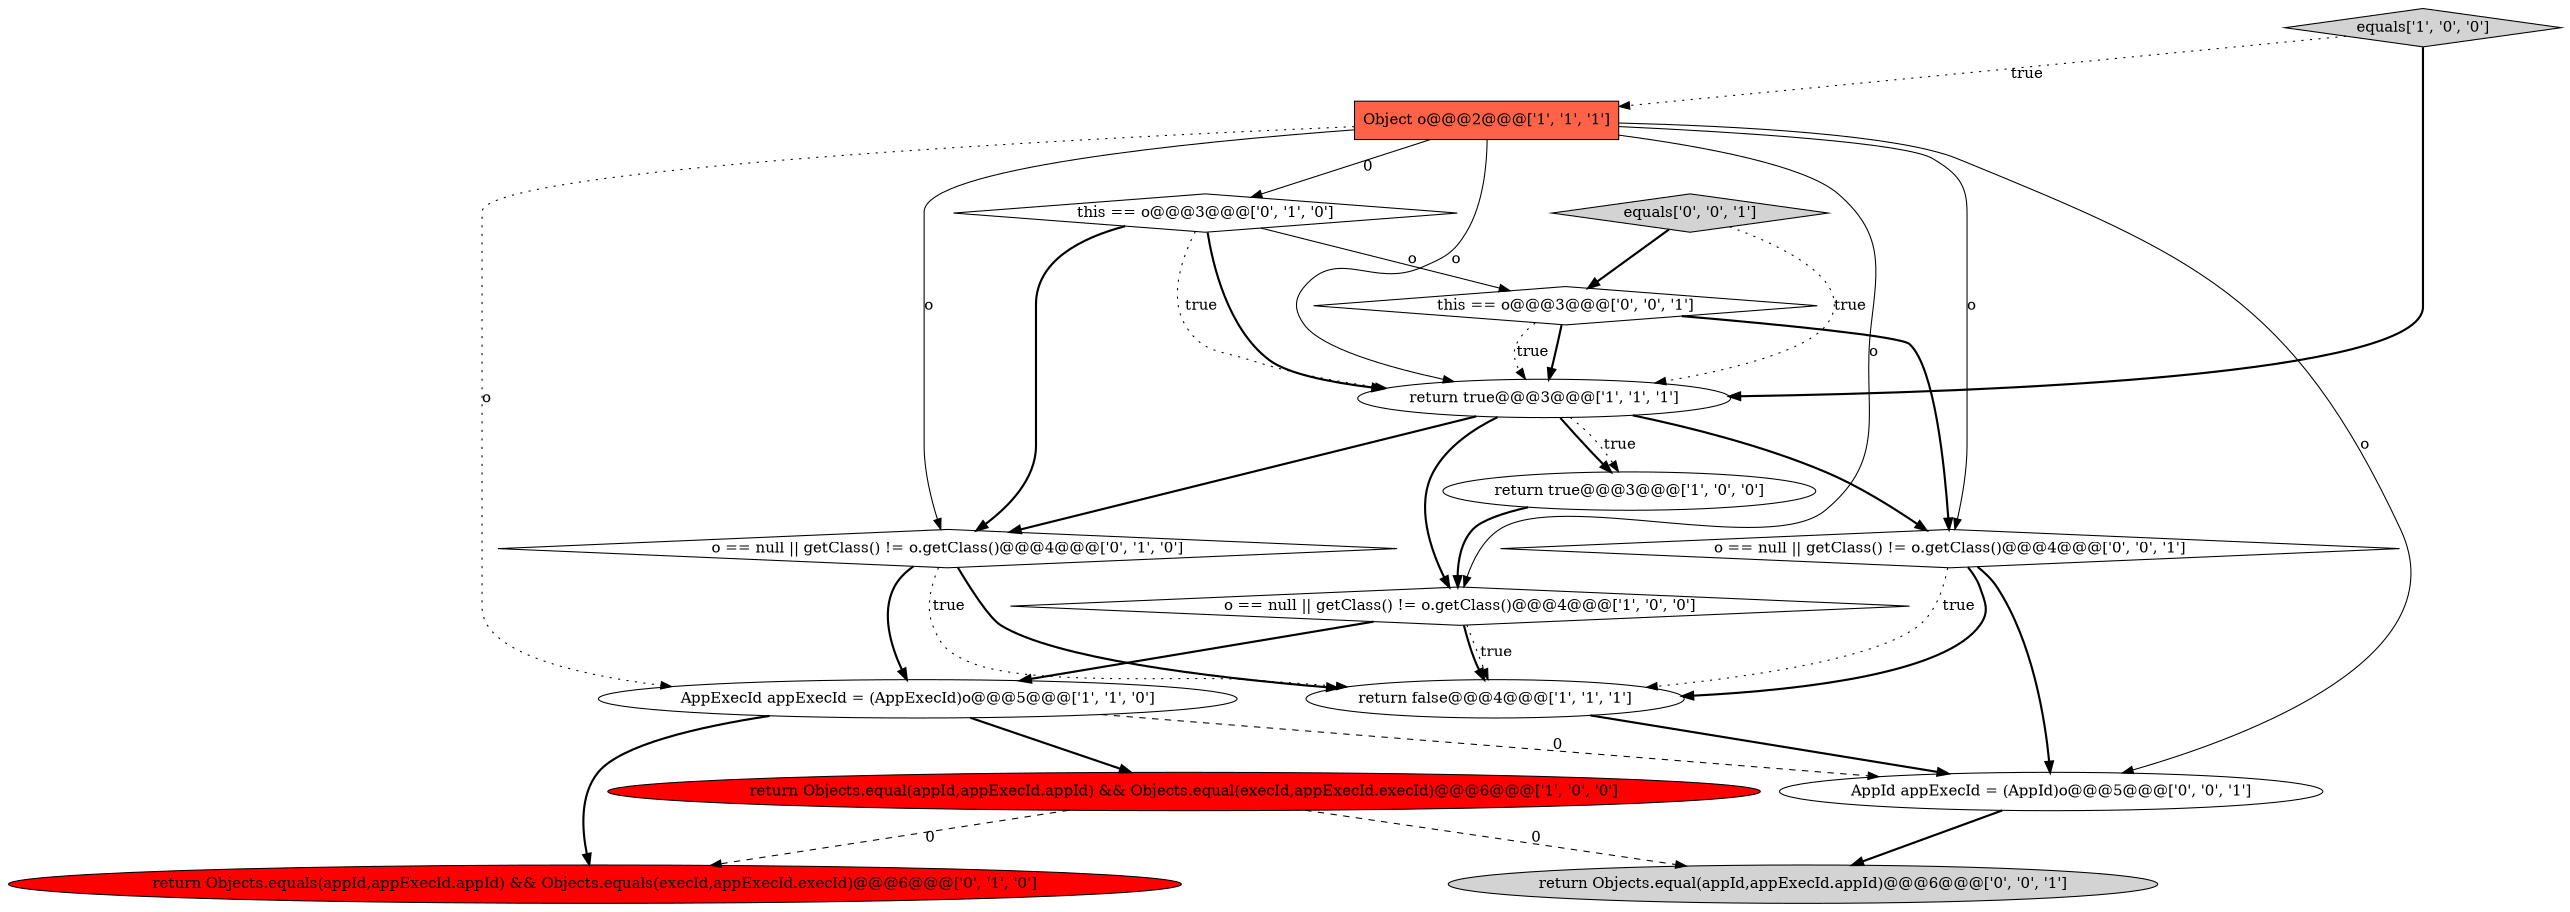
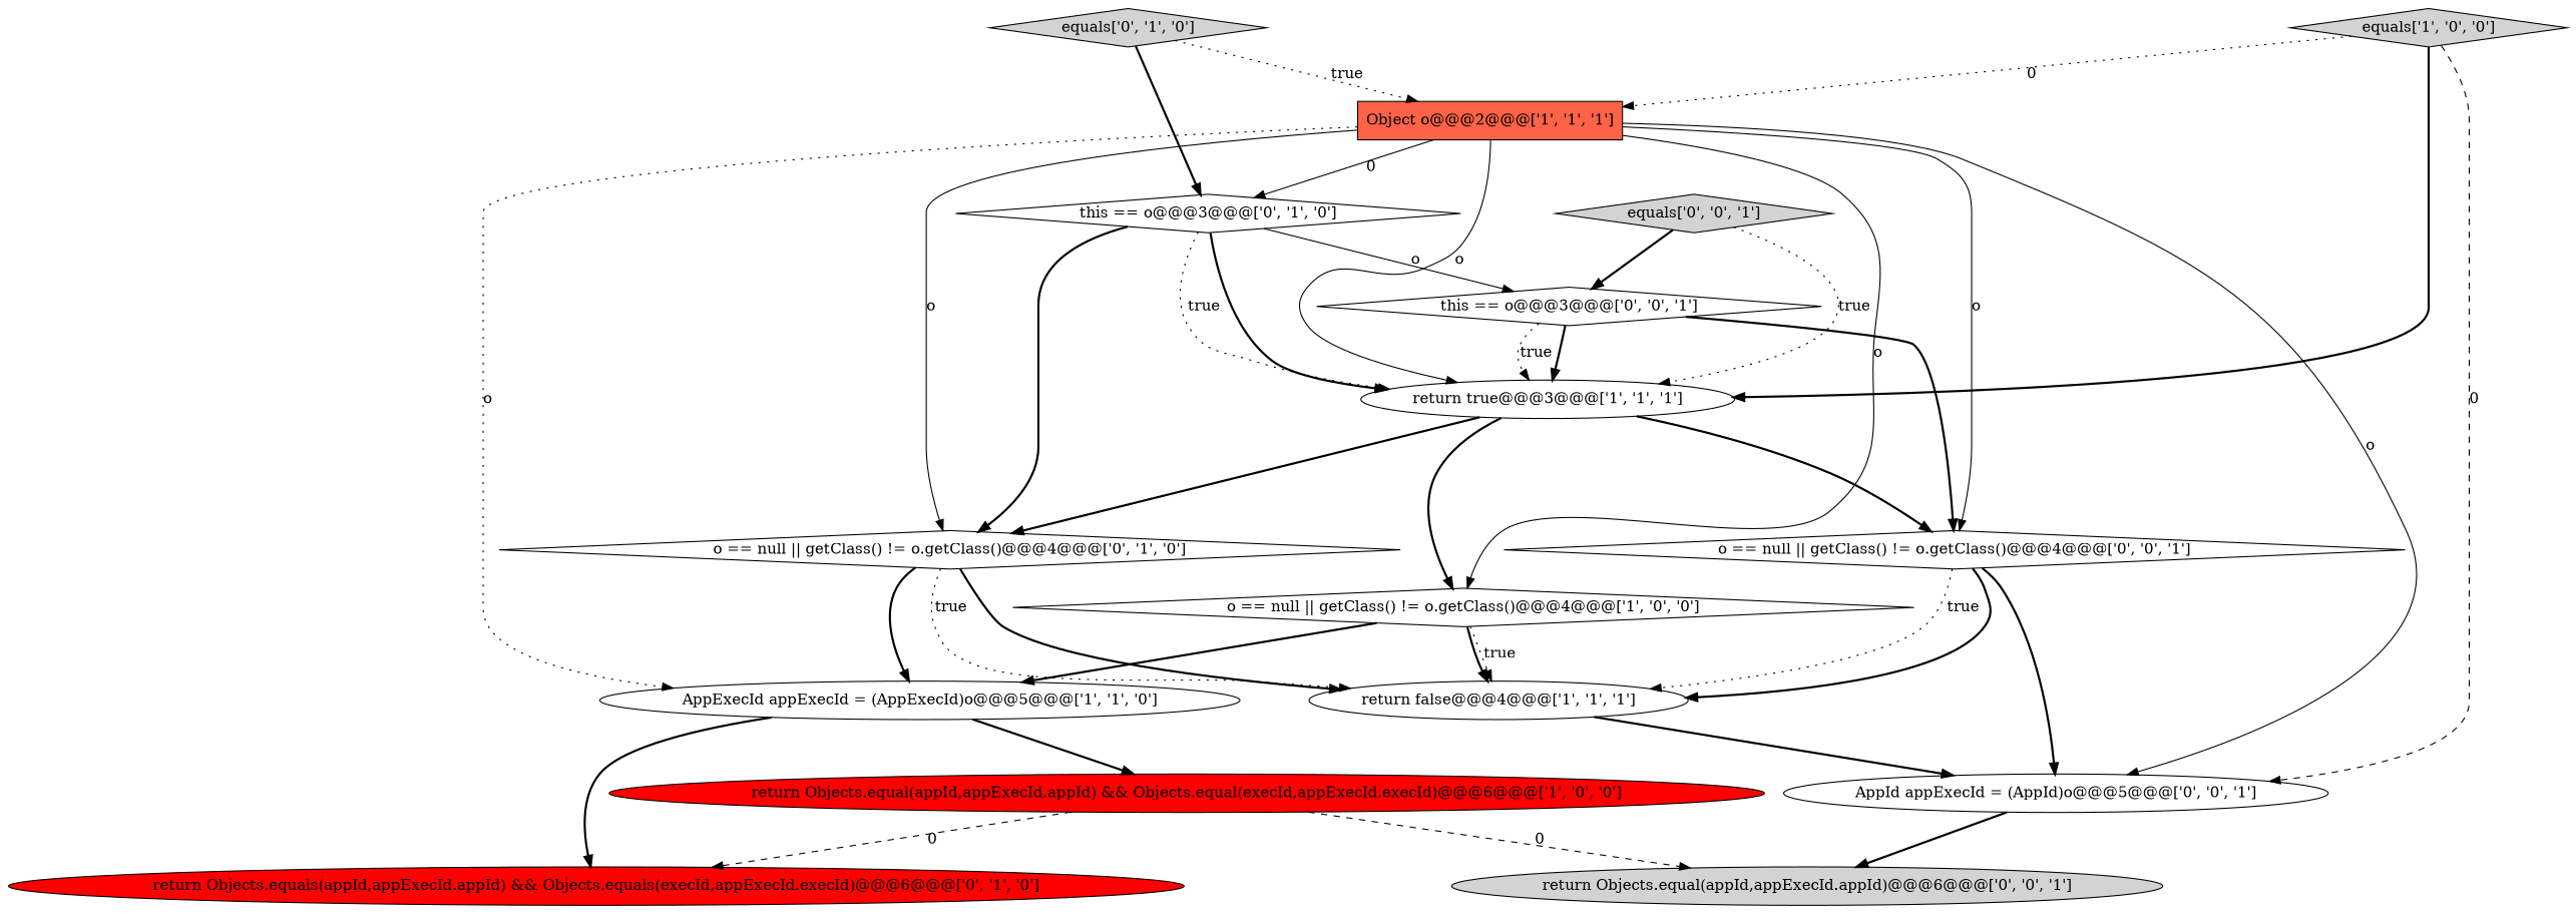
  digraph {
    node [fillcolor=white shape=ellipse style=filled]
    edge [style=bold]
    n1 [label="return false@@@4@@@['1', '1', '1']"]
    n2 [label="AppId appExecId = (AppId)o@@@5@@@['0', '0', '1']"]
    n3 [label="AppExecId appExecId = (AppExecId)o@@@5@@@['1', '1', '0']"]
    n4 [fillcolor=red label="return Objects.equal(appId,appExecId.appId) && Objects.equal(execId,appExecId.execId)@@@6@@@['1', '0', '0']"]
    n5 [fillcolor=red label="return Objects.equals(appId,appExecId.appId) && Objects.equals(execId,appExecId.execId)@@@6@@@['0', '1', '0']"]
    n6 [fillcolor=lightgray label="return Objects.equal(appId,appExecId.appId)@@@6@@@['0', '0', '1']"]
    n7 [fillcolor=lightgray label="equals['1', '0', '0']" shape=diamond]
    n8 [label="return true@@@3@@@['1', '1', '1']"]
    n9 [fillcolor=tomato label="Object o@@@2@@@['1', '1', '1']" shape=box]
    n10 [label="o == null || getClass() != o.getClass()@@@4@@@['0', '0', '1']" shape=diamond]
    n11 [label="o == null || getClass() != o.getClass()@@@4@@@['0', '1', '0']" shape=diamond]
-   n12 [label="return true@@@3@@@['1', '0', '0']"]
    n13 [label="o == null || getClass() != o.getClass()@@@4@@@['1', '0', '0']" shape=diamond]
    n14 [label="this == o@@@3@@@['0', '1', '0']" shape=diamond]
    n15 [label="this == o@@@3@@@['0', '0', '1']" shape=diamond]
+   n16 [fillcolor=lightgray label="equals['0', '1', '0']" shape=diamond]
    n17 [fillcolor=lightgray label="equals['0', '0', '1']" shape=diamond]
    n1 -> n2
    n2 -> n6
-   n3 -> n2 [label=0 style=dashed]
+   n7 -> n2 [label=0 style=dashed]
    n3 -> n4
    n3 -> n5
    n4 -> n5 [label=0 style=dashed]
    n4 -> n6 [label=0 style=dashed]
    n7 -> n8
-   n7 -> n9 [label=true style=dotted]
+   n7 -> n9 [label=0 style=dotted]
    n8 -> n10
    n8 -> n11
-   n8 -> n12
-   n8 -> n12 [label=true style=dotted]
    n8 -> n13
    n9 -> n2 [label=o style=solid]
    n9 -> n3 [label=o style=dotted]
    n9 -> n8 [label=o style=solid]
    n9 -> n10 [label=o style=solid]
    n9 -> n11 [label=o style=solid]
    n9 -> n13 [label=o style=solid]
    n9 -> n14 [label=0 style=solid]
    n10 -> n1 [label=true style=dotted]
    n10 -> n1
    n10 -> n2
    n11 -> n1 [label=true style=dotted]
    n11 -> n1
    n11 -> n3
-   n12 -> n13
    n13 -> n1
    n13 -> n1 [label=true style=dotted]
    n13 -> n3
    n14 -> n8
    n14 -> n8 [label=true style=dotted]
    n14 -> n11
    n14 -> n15 [label=o style=solid]
    n15 -> n8
    n15 -> n8 [label=true style=dotted]
    n15 -> n10
+   n16 -> n9 [label=true style=dotted]
+   n16 -> n14
    n17 -> n8 [label=true style=dotted]
    n17 -> n15
  }
